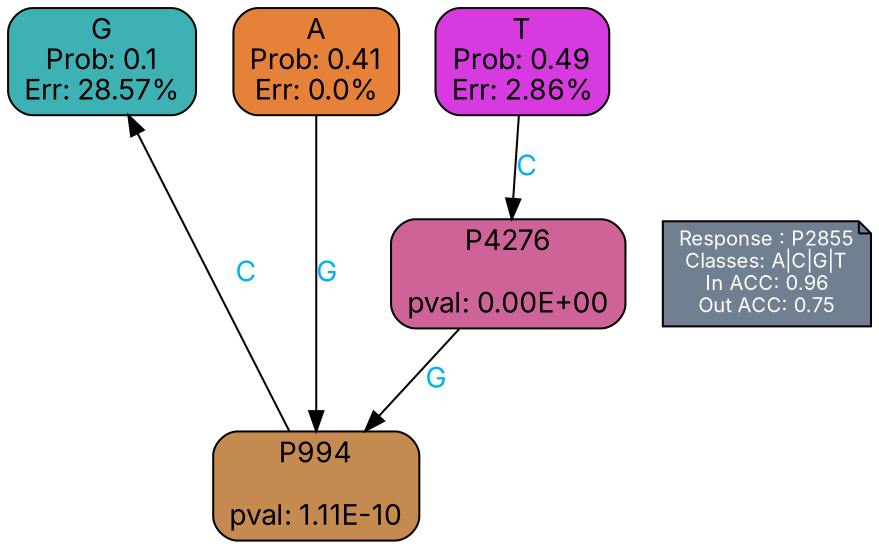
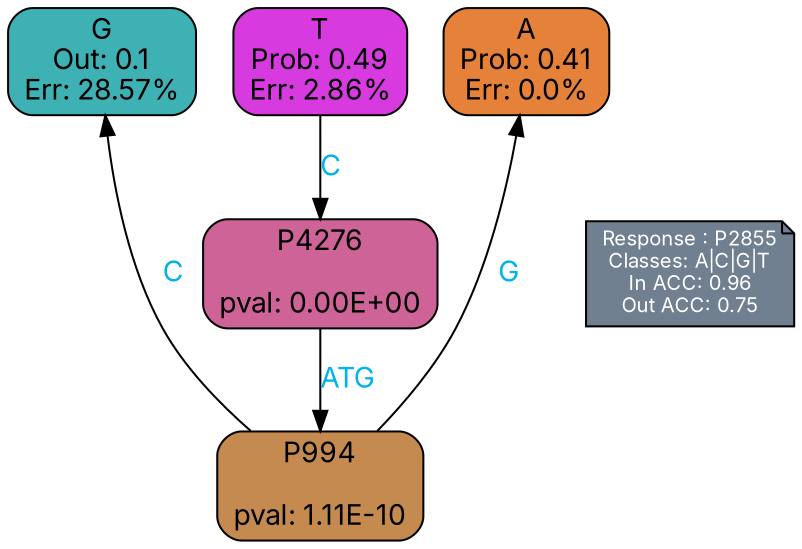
  digraph {
    fontname=Inter
    ranksep=equally
    splines=polylines
    node [color=black fontname=Inter shape=box style="filled, rounded"]
    edge [fontcolor=deepskyblue2 fontname=Inter]
-   n1 [fillcolor="#3db1b3" label="G\nProb: 0.1\nErr: 28.57%"]
+   n1 [fillcolor="#3db1b3" label="G\nOut: 0.1\nErr: 28.57%"]
    n2 [fillcolor="#e58139" label="A\nProb: 0.41\nErr: 0.0%"]
    n3 [fillcolor="#d73be0" label="T\nProb: 0.49\nErr: 2.86%"]
    n4 [align=left fillcolor=slategray fontcolor=white fontsize=10 label="Response : P2855\nClasses: A|C|G|T\nIn ACC: 0.96\nOut ACC: 0.75\n" shape=note style=filled]
    n5 [fillcolor="#cd6397" label="P4276\n\npval: 0.00E+00"]
    n6 [fillcolor="#c48a50" label="P994\n\npval: 1.11E-10"]
    subgraph sub_1 {
      rank=same
      n1
      n2
      n3
    }
    subgraph sub_2 {
      rank=same
      n4
      n5
    }
    n3 -> n5 [label=C]
-   n5 -> n6 [label=G]
+   n5 -> n6 [label=ATG]
    n6 -> n1 [label=C]
-   n2 -> n6 [label=G]
+   n6 -> n2 [label=G]
  }
